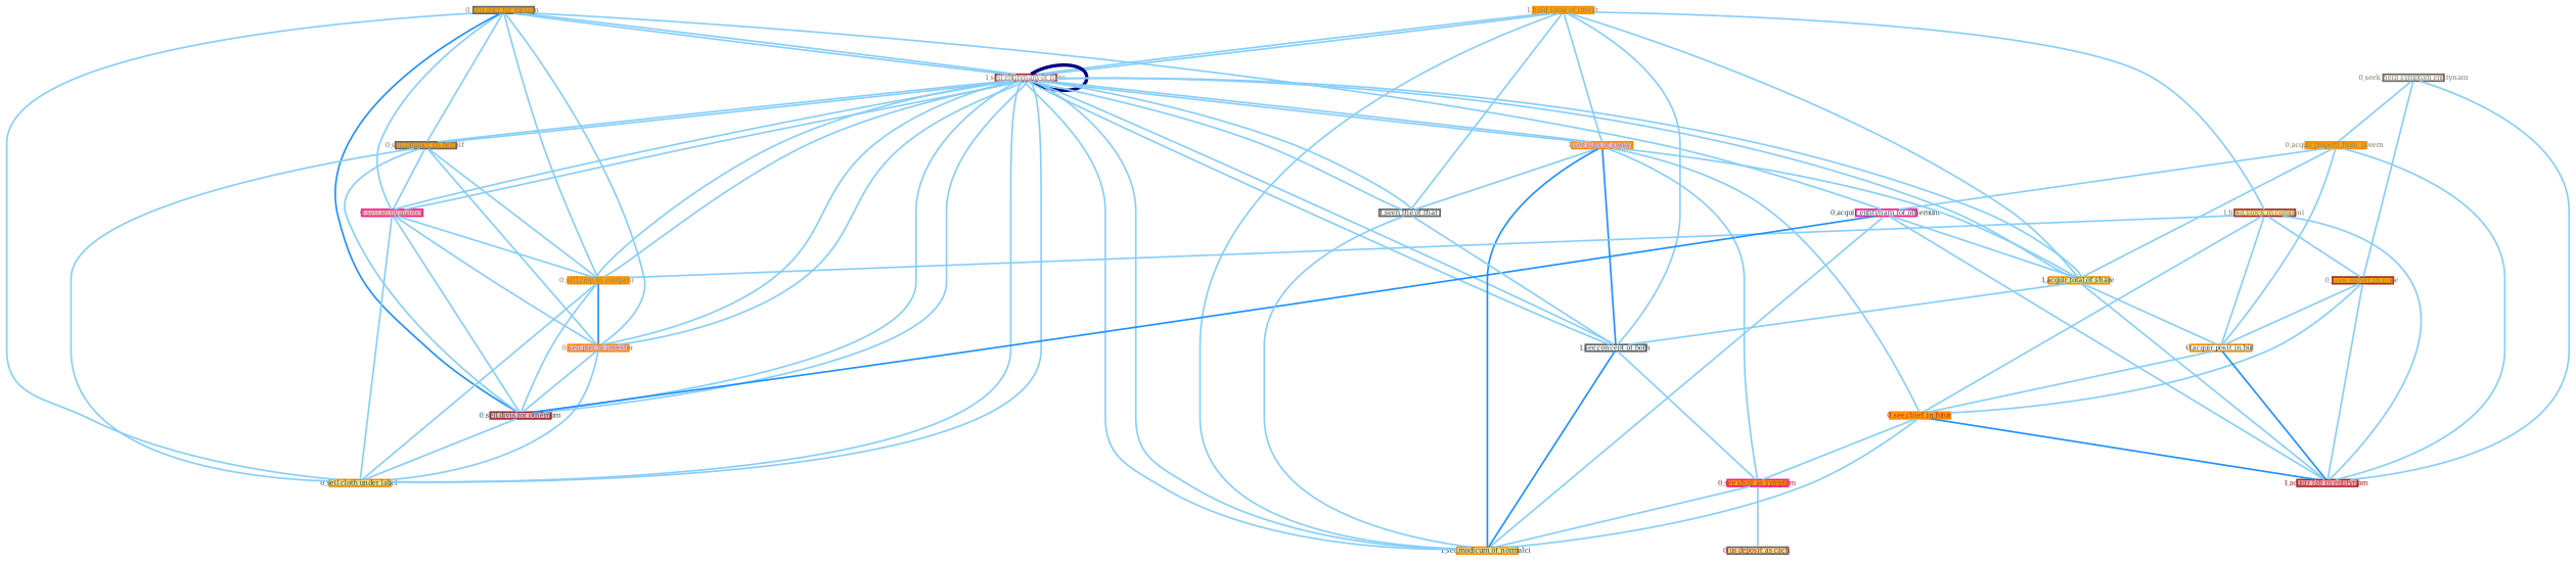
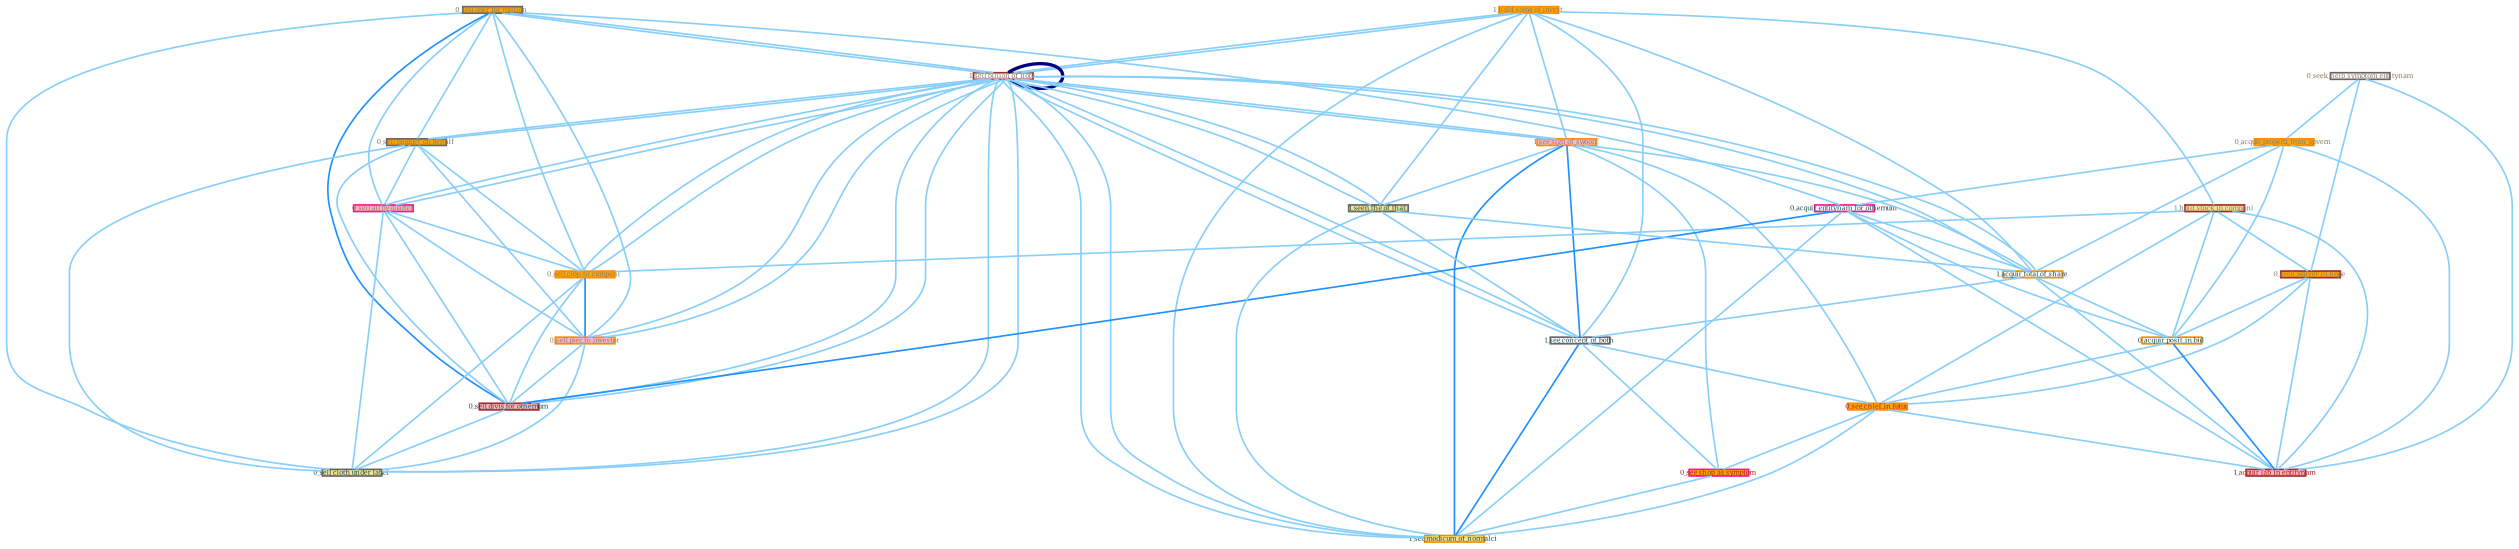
  graph {
    fontname=Merriweather
    node [color=darkorange fillcolor=orange fixedsize=true fontcolor="#8b7d6b" fontname=Merriweather fontsize=4 shape=polygon style=filled]
    edge [color="#87cefa" fontname=Merriweather w=1]
    "0_sell_oper_for_million " [color=gray40 height=.06 width=.5]
    n2 [color=gray40 fillcolor=white height=.06 label="0_seek_help_symptom_entitynam" width=.5]
    "0_acquir_properti_from_govern " [height=.06 width=.5]
    "1_hold_some_of_invest " [height=.06 width=.5]
-   "1_sell_billion_of_note " [color=brown fillcolor=white height=.06 width=.5 label="1_sell_entitynam_of_note"]
+   "1_sell_billion_of_note " [color=brown fillcolor=white height=.06 width=.5]
    "1_see_sign_of_swoon " [fillcolor=lightpink height=.06 width=.5]
    "1_hold_stock_in_compani " [color=brown fillcolor=khaki height=.06 width=.5]
    "0_sell_product_on_behalf " [color=gray40 height=.06 width=.5]
    "0_seek_waiver_in_hope " [color=brown height=.06 width=.5]
    "0_sell_all_by_quarter " [color=deeppink fillcolor=lightpink height=.06 width=.5]
    "0_sell_crop_to_compani " [height=.06 width=.5]
    "0_sell_piec_to_investor " [fillcolor=lightpink height=.06 width=.5]
    "0_see_chief_in_futur " [fontcolor="#b22222" height=.06 width=.5]
    "0_see_shop_as_symptom " [color=deeppink fontcolor="#b22222" height=.06 width=.5]
    "1_acquir_lab_in_entitynam " [color=brown fillcolor=lightpink fontcolor="#b22222" height=.06 width=.5]
-   "0_us_deposit_as_cach " [color=gray40 fillcolor=khaki fontcolor="#b22222" height=.06 width=.5]
    "0_acquir_entitynam_for_othernum " [color=deeppink fillcolor=white fontcolor="#2f4f4f" height=.06 width=.5]
    "0_sell_divis_for_othernum " [color=brown fillcolor=lightpink fontcolor="#2f4f4f" height=.06 width=.5]
-   "0_sell_cloth_under_label " [fillcolor=khaki fontcolor="#2f4f4f" height=.06 width=.5]
-   "1_acquir_total_of_share " [fillcolor=khaki fontcolor="#2f4f4f" height=.06 width=.5]
+   "0_sell_cloth_under_label " [color=gray40 fillcolor=khaki fontcolor="#2f4f4f" height=.06 width=.5]
+   "1_acquir_total_of_share " [fillcolor=white fontcolor="#2f4f4f" height=.06 width=.5]
    "0_acquir_posit_in_bid " [fillcolor=white fontcolor="#2f4f4f" height=.06 width=.5]
-   "1_seen_the_of_that " [color=gray40 fillcolor=white fontcolor="#2f4f4f" height=.06 width=.5]
+   "1_seen_the_of_that " [color=gray40 fillcolor=khaki fontcolor="#2f4f4f" height=.06 width=.5]
    "1_see_concept_of_both " [color=gray40 fillcolor=white fontcolor="#2f4f4f" height=.06 width=.5]
    "1_see_modicum_of_normalci " [fillcolor=khaki fontcolor="#2f4f4f" height=.06 width=.5]
    subgraph sub_1 {
      "0_sell_oper_for_million "
      n2
      "0_acquir_properti_from_govern "
      "1_hold_some_of_invest "
      "1_sell_billion_of_note "
      "1_see_sign_of_swoon "
      "1_hold_stock_in_compani "
      "0_sell_product_on_behalf "
      "0_seek_waiver_in_hope "
      "0_sell_all_by_quarter "
      "0_sell_crop_to_compani "
      "0_sell_piec_to_investor "
    }
    subgraph sub_2 {
      "0_see_chief_in_futur "
      "0_see_shop_as_symptom "
      "1_acquir_lab_in_entitynam "
-     "0_us_deposit_as_cach "
    }
    "0_sell_oper_for_million " -- "1_sell_billion_of_note "
    "0_sell_oper_for_million " -- "1_sell_billion_of_note "
    "0_sell_oper_for_million " -- "0_sell_product_on_behalf "
    "0_sell_oper_for_million " -- "0_sell_all_by_quarter "
    "0_sell_oper_for_million " -- "0_sell_crop_to_compani "
    "0_sell_oper_for_million " -- "0_sell_piec_to_investor "
    "0_sell_oper_for_million " -- "0_acquir_entitynam_for_othernum "
    "0_sell_oper_for_million " -- "0_sell_divis_for_othernum " [color="#1e90ff" w=2]
    "0_sell_oper_for_million " -- "0_sell_cloth_under_label "
    n2 -- "0_acquir_properti_from_govern "
    n2 -- "0_seek_waiver_in_hope "
    n2 -- "1_acquir_lab_in_entitynam "
    "0_acquir_properti_from_govern " -- "1_acquir_lab_in_entitynam "
    "0_acquir_properti_from_govern " -- "0_acquir_entitynam_for_othernum "
    "0_acquir_properti_from_govern " -- "1_acquir_total_of_share "
    "0_acquir_properti_from_govern " -- "0_acquir_posit_in_bid "
    "1_hold_some_of_invest " -- "1_sell_billion_of_note "
    "1_hold_some_of_invest " -- "1_sell_billion_of_note "
    "1_hold_some_of_invest " -- "1_see_sign_of_swoon "
    "1_hold_some_of_invest " -- "1_hold_stock_in_compani "
    "1_hold_some_of_invest " -- "1_acquir_total_of_share "
    "1_hold_some_of_invest " -- "1_seen_the_of_that "
    "1_hold_some_of_invest " -- "1_see_concept_of_both "
    "1_hold_some_of_invest " -- "1_see_modicum_of_normalci "
    "1_sell_billion_of_note " -- "1_sell_billion_of_note " [color="#000080" style=bold w=4]
    "1_sell_billion_of_note " -- "1_see_sign_of_swoon "
    "1_sell_billion_of_note " -- "0_sell_product_on_behalf "
    "1_sell_billion_of_note " -- "0_sell_product_on_behalf "
    "1_sell_billion_of_note " -- "0_sell_all_by_quarter "
    "1_sell_billion_of_note " -- "0_sell_all_by_quarter "
    "1_sell_billion_of_note " -- "0_sell_crop_to_compani "
    "1_sell_billion_of_note " -- "0_sell_crop_to_compani "
    "1_sell_billion_of_note " -- "0_sell_piec_to_investor "
    "1_sell_billion_of_note " -- "0_sell_piec_to_investor "
    "1_sell_billion_of_note " -- "0_sell_divis_for_othernum "
    "1_sell_billion_of_note " -- "0_sell_divis_for_othernum "
    "1_sell_billion_of_note " -- "0_sell_cloth_under_label "
    "1_sell_billion_of_note " -- "0_sell_cloth_under_label "
    "1_sell_billion_of_note " -- "1_acquir_total_of_share "
    "1_sell_billion_of_note " -- "1_acquir_total_of_share "
    "1_sell_billion_of_note " -- "1_seen_the_of_that "
    "1_sell_billion_of_note " -- "1_seen_the_of_that "
    "1_sell_billion_of_note " -- "1_see_concept_of_both "
    "1_sell_billion_of_note " -- "1_see_concept_of_both "
    "1_sell_billion_of_note " -- "1_see_modicum_of_normalci "
    "1_sell_billion_of_note " -- "1_see_modicum_of_normalci "
    "1_see_sign_of_swoon " -- "1_sell_billion_of_note "
    "1_see_sign_of_swoon " -- "0_see_chief_in_futur "
    "1_see_sign_of_swoon " -- "0_see_shop_as_symptom "
    "1_see_sign_of_swoon " -- "1_acquir_total_of_share "
    "1_see_sign_of_swoon " -- "1_seen_the_of_that "
    "1_see_sign_of_swoon " -- "1_see_concept_of_both " [color="#1e90ff" w=2]
    "1_see_sign_of_swoon " -- "1_see_modicum_of_normalci " [color="#1e90ff" w=2]
    "1_hold_stock_in_compani " -- "0_seek_waiver_in_hope "
    "1_hold_stock_in_compani " -- "0_sell_crop_to_compani "
    "1_hold_stock_in_compani " -- "0_see_chief_in_futur "
    "1_hold_stock_in_compani " -- "1_acquir_lab_in_entitynam "
    "1_hold_stock_in_compani " -- "0_acquir_posit_in_bid "
    "0_sell_product_on_behalf " -- "0_sell_all_by_quarter "
    "0_sell_product_on_behalf " -- "0_sell_crop_to_compani "
    "0_sell_product_on_behalf " -- "0_sell_piec_to_investor "
    "0_sell_product_on_behalf " -- "0_sell_divis_for_othernum "
    "0_sell_product_on_behalf " -- "0_sell_cloth_under_label "
    "0_seek_waiver_in_hope " -- "0_see_chief_in_futur "
    "0_seek_waiver_in_hope " -- "1_acquir_lab_in_entitynam "
    "0_seek_waiver_in_hope " -- "0_acquir_posit_in_bid "
    "0_sell_all_by_quarter " -- "0_sell_crop_to_compani "
    "0_sell_all_by_quarter " -- "0_sell_piec_to_investor "
    "0_sell_all_by_quarter " -- "0_sell_divis_for_othernum "
    "0_sell_all_by_quarter " -- "0_sell_cloth_under_label "
    "0_sell_crop_to_compani " -- "0_sell_piec_to_investor " [color="#1e90ff" w=2]
    "0_sell_crop_to_compani " -- "0_sell_divis_for_othernum "
    "0_sell_crop_to_compani " -- "0_sell_cloth_under_label "
    "0_sell_piec_to_investor " -- "0_sell_divis_for_othernum "
    "0_sell_piec_to_investor " -- "0_sell_cloth_under_label "
    "0_see_chief_in_futur " -- "0_see_shop_as_symptom "
-   "0_see_chief_in_futur " -- "1_acquir_lab_in_entitynam " [color="#1e90ff"]
+   "0_see_chief_in_futur " -- "1_acquir_lab_in_entitynam "
    "0_see_chief_in_futur " -- "1_see_modicum_of_normalci "
-   "0_see_shop_as_symptom " -- "0_us_deposit_as_cach "
    "0_see_shop_as_symptom " -- "1_see_modicum_of_normalci "
    "0_acquir_entitynam_for_othernum " -- "1_acquir_lab_in_entitynam "
    "0_acquir_entitynam_for_othernum " -- "0_sell_divis_for_othernum " [color="#1e90ff" w=2]
    "0_acquir_entitynam_for_othernum " -- "1_acquir_total_of_share "
+   "0_acquir_entitynam_for_othernum " -- "0_acquir_posit_in_bid "
    "0_acquir_entitynam_for_othernum " -- "1_see_modicum_of_normalci "
    "0_sell_divis_for_othernum " -- "0_sell_cloth_under_label "
    "1_acquir_total_of_share " -- "1_acquir_lab_in_entitynam "
    "1_acquir_total_of_share " -- "0_acquir_posit_in_bid "
    "1_acquir_total_of_share " -- "1_see_concept_of_both "
    "0_acquir_posit_in_bid " -- "0_see_chief_in_futur "
    "0_acquir_posit_in_bid " -- "1_acquir_lab_in_entitynam " [color="#1e90ff" w=2]
+   "1_seen_the_of_that " -- "1_acquir_total_of_share "
    "1_seen_the_of_that " -- "1_see_concept_of_both "
    "1_seen_the_of_that " -- "1_see_modicum_of_normalci "
+   "1_see_concept_of_both " -- "0_see_chief_in_futur "
    "1_see_concept_of_both " -- "0_see_shop_as_symptom "
    "1_see_concept_of_both " -- "1_see_modicum_of_normalci " [color="#1e90ff" w=2]
  }
